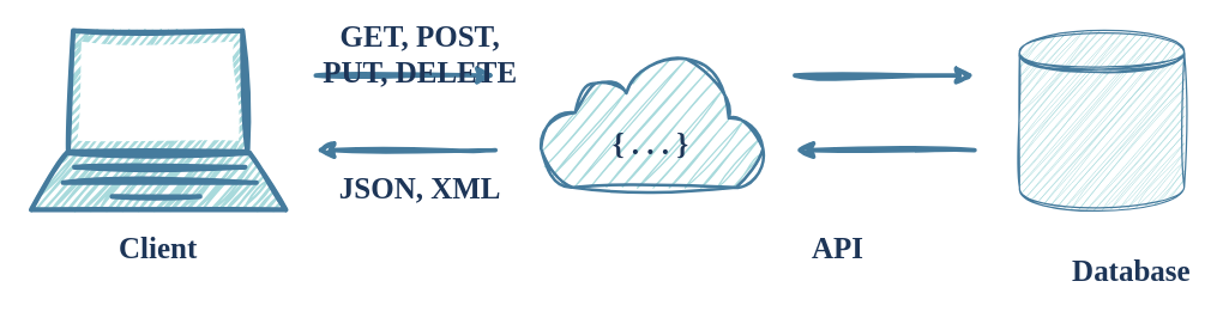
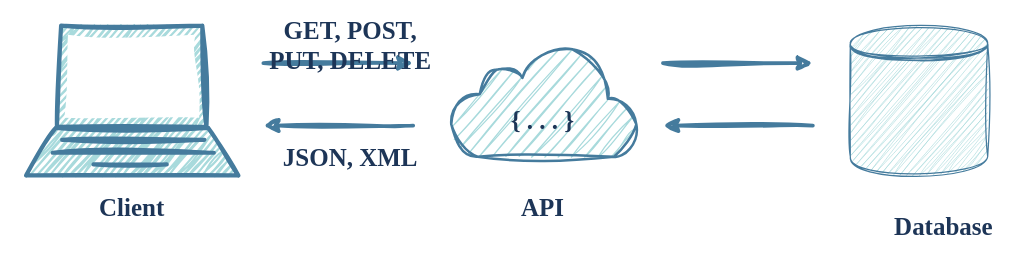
  <mxCell id="0" />
  <mxCell id="1" parent="0" />
  <mxCell id="2" value="" style="html=1;verticalLabelPosition=bottom;align=center;labelBackgroundColor=none;verticalAlign=top;strokeWidth=2;strokeColor=#457B9D;shadow=0;dashed=0;shape=mxgraph.ios7.icons.cloud;fillColor=#A8DADC;fontColor=#1D3557;sketch=1;curveFitting=1;jiggle=2;" vertex="1" parent="1"><mxGeometry x="360" y="35" width="150" height="90" as="geometry" /></mxCell>
  <mxCell id="3" value="" style="shape=datastore;whiteSpace=wrap;html=1;labelBackgroundColor=none;fillColor=#A8DADC;strokeColor=#457B9D;fontColor=#1D3557;sketch=1;curveFitting=1;jiggle=2;" vertex="1" parent="1"><mxGeometry x="680" y="20" width="110" height="120" as="geometry" /></mxCell>
  <mxCell id="4" value="" style="fontColor=#1D3557;verticalAlign=top;verticalLabelPosition=bottom;labelPosition=center;align=center;html=1;outlineConnect=0;fillColor=#A8DADC;strokeColor=#457B9D;gradientDirection=north;strokeWidth=2;shape=mxgraph.networks.laptop;hachureGap=4;fontFamily=Architects Daughter;fontSource=https%3A%2F%2Ffonts.googleapis.com%2Fcss%3Ffamily%3DArchitects%2BDaughter;fontSize=20;labelBackgroundColor=none;sketch=1;curveFitting=1;jiggle=2;" vertex="1" parent="1"><mxGeometry x="20" y="20" width="170" height="120" as="geometry" /></mxCell>
  <mxCell id="5" value="" style="endArrow=classic;html=1;rounded=0;hachureGap=4;strokeColor=#457B9D;fontFamily=Architects Daughter;fontSource=https%3A%2F%2Ffonts.googleapis.com%2Fcss%3Ffamily%3DArchitects%2BDaughter;fontSize=16;fontColor=#1D3557;fillColor=#A8DADC;sketch=1;curveFitting=1;jiggle=2;strokeWidth=3;" edge="1" parent="1"><mxGeometry width="50" height="50" relative="1" as="geometry"><mxPoint x="210" y="50" as="sourcePoint" /><mxPoint x="330" y="50" as="targetPoint" /></mxGeometry></mxCell>
  <mxCell id="6" value="" style="endArrow=classic;html=1;rounded=0;hachureGap=4;strokeColor=#457B9D;fontFamily=Architects Daughter;fontSource=https%3A%2F%2Ffonts.googleapis.com%2Fcss%3Ffamily%3DArchitects%2BDaughter;fontSize=16;fontColor=#1D3557;fillColor=#A8DADC;sketch=1;curveFitting=1;jiggle=2;strokeWidth=3;" edge="1" parent="1"><mxGeometry width="50" height="50" relative="1" as="geometry"><mxPoint x="530" y="50" as="sourcePoint" /><mxPoint x="650" y="50" as="targetPoint" /></mxGeometry></mxCell>
  <mxCell id="7" value="" style="endArrow=classic;html=1;rounded=0;hachureGap=4;strokeColor=#457B9D;fontFamily=Architects Daughter;fontSource=https%3A%2F%2Ffonts.googleapis.com%2Fcss%3Ffamily%3DArchitects%2BDaughter;fontSize=16;fontColor=#1D3557;fillColor=#A8DADC;sketch=1;curveFitting=1;jiggle=2;strokeWidth=3;" edge="1" parent="1"><mxGeometry width="50" height="50" relative="1" as="geometry"><mxPoint x="330" y="100" as="sourcePoint" /><mxPoint x="210" y="100" as="targetPoint" /></mxGeometry></mxCell>
  <mxCell id="8" value="" style="endArrow=classic;html=1;rounded=0;hachureGap=4;strokeColor=#457B9D;fontFamily=Architects Daughter;fontSource=https%3A%2F%2Ffonts.googleapis.com%2Fcss%3Ffamily%3DArchitects%2BDaughter;fontSize=16;fontColor=#1D3557;fillColor=#A8DADC;sketch=1;curveFitting=1;jiggle=2;strokeWidth=3;" edge="1" parent="1"><mxGeometry width="50" height="50" relative="1" as="geometry"><mxPoint x="650" y="100" as="sourcePoint" /><mxPoint x="530" y="100" as="targetPoint" /></mxGeometry></mxCell>
  <mxCell id="9" value="Client" style="text;html=1;strokeColor=none;fillColor=none;align=center;verticalAlign=middle;whiteSpace=wrap;rounded=0;fontSize=20;fontFamily=Architects Daughter;fontColor=#1D3557;sketch=1;curveFitting=1;jiggle=2;fontStyle=1" vertex="1" parent="1"><mxGeometry x="75" y="150" width="60" height="30" as="geometry" /></mxCell>
- <mxCell id="10" value="API" style="text;html=1;strokeColor=none;fillColor=none;align=center;verticalAlign=middle;whiteSpace=wrap;rounded=0;fontSize=20;fontFamily=Architects Daughter;fontColor=#1D3557;sketch=1;curveFitting=1;jiggle=2;fontStyle=1" vertex="1" parent="1"><mxGeometry x="529" y="150" width="60" height="30" as="geometry" /></mxCell>
+ <mxCell id="10" value="API" style="text;html=1;strokeColor=none;fillColor=none;align=center;verticalAlign=middle;whiteSpace=wrap;rounded=0;fontSize=20;fontFamily=Architects Daughter;fontColor=#1D3557;sketch=1;curveFitting=1;jiggle=2;fontStyle=1" vertex="1" parent="1"><mxGeometry x="404" y="150" width="60" height="30" as="geometry" /></mxCell>
  <mxCell id="11" value="Database" style="text;html=1;strokeColor=none;fillColor=none;align=center;verticalAlign=middle;whiteSpace=wrap;rounded=0;fontSize=20;fontFamily=Architects Daughter;fontColor=#1D3557;sketch=1;curveFitting=1;jiggle=2;fontStyle=1" vertex="1" parent="1"><mxGeometry x="725" y="165" width="60" height="30" as="geometry" /></mxCell>
  <mxCell id="12" value="JSON, XML" style="text;html=1;strokeColor=none;fillColor=none;align=center;verticalAlign=middle;whiteSpace=wrap;rounded=0;fontSize=20;fontFamily=Architects Daughter;fontColor=#1D3557;sketch=1;curveFitting=1;jiggle=2;fontStyle=1" vertex="1" parent="1"><mxGeometry x="210" y="110" width="140" height="30" as="geometry" /></mxCell>
  <mxCell id="13" value="GET, POST, PUT, DELETE" style="text;html=1;strokeColor=none;fillColor=none;align=center;verticalAlign=middle;whiteSpace=wrap;rounded=0;fontSize=20;fontFamily=Architects Daughter;fontColor=#1D3557;sketch=1;curveFitting=1;jiggle=2;fontStyle=1" vertex="1" parent="1"><mxGeometry x="210" y="20" width="140" height="30" as="geometry" /></mxCell>
  <mxCell id="14" value="&lt;b&gt;{ . . . }&lt;/b&gt;" style="text;html=1;strokeColor=none;fillColor=none;align=center;verticalAlign=middle;whiteSpace=wrap;rounded=0;fontSize=20;fontFamily=Architects Daughter;fontColor=#1D3557;sketch=1;curveFitting=1;jiggle=2;" vertex="1" parent="1"><mxGeometry x="404" y="80" width="60" height="30" as="geometry" /></mxCell>
